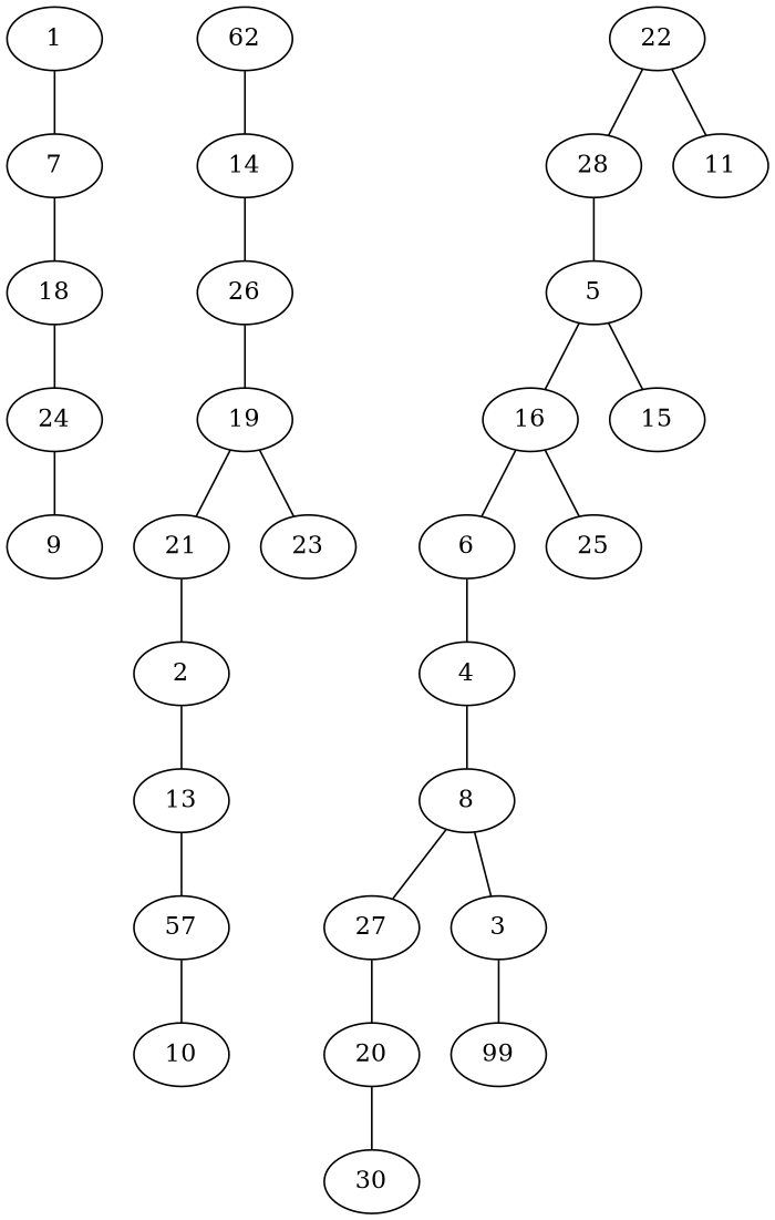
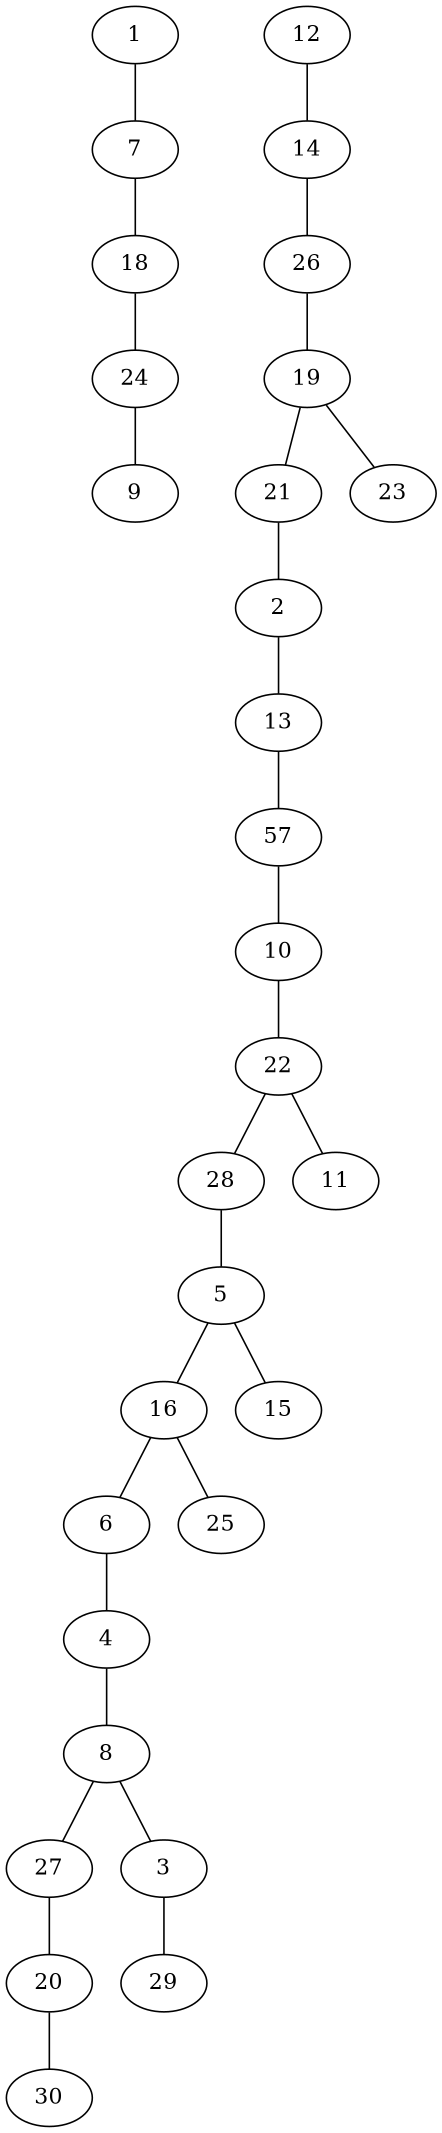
  graph {
    1
    7
    18
    24
    9
-   12 [label=62]
+   12
    14
    26
    19
    21
    23
    2
    13
    n14 [label=57]
    10
    22
    28
    11
    5
    16
    15
    6
    25
    4
    8
    27
    3
    20
-   29 [label=99]
+   29
    30
    1 -- 7
    7 -- 18
    18 -- 24
    24 -- 9
    12 -- 14
    14 -- 26
    26 -- 19
    19 -- 21
    19 -- 23
    21 -- 2
    2 -- 13
    13 -- n14
    n14 -- 10
+   10 -- 22
    22 -- 28
    22 -- 11
    28 -- 5
    5 -- 16
    5 -- 15
    16 -- 6
    16 -- 25
    6 -- 4
    4 -- 8
    8 -- 27
    8 -- 3
    27 -- 20
    3 -- 29
    20 -- 30
  }
